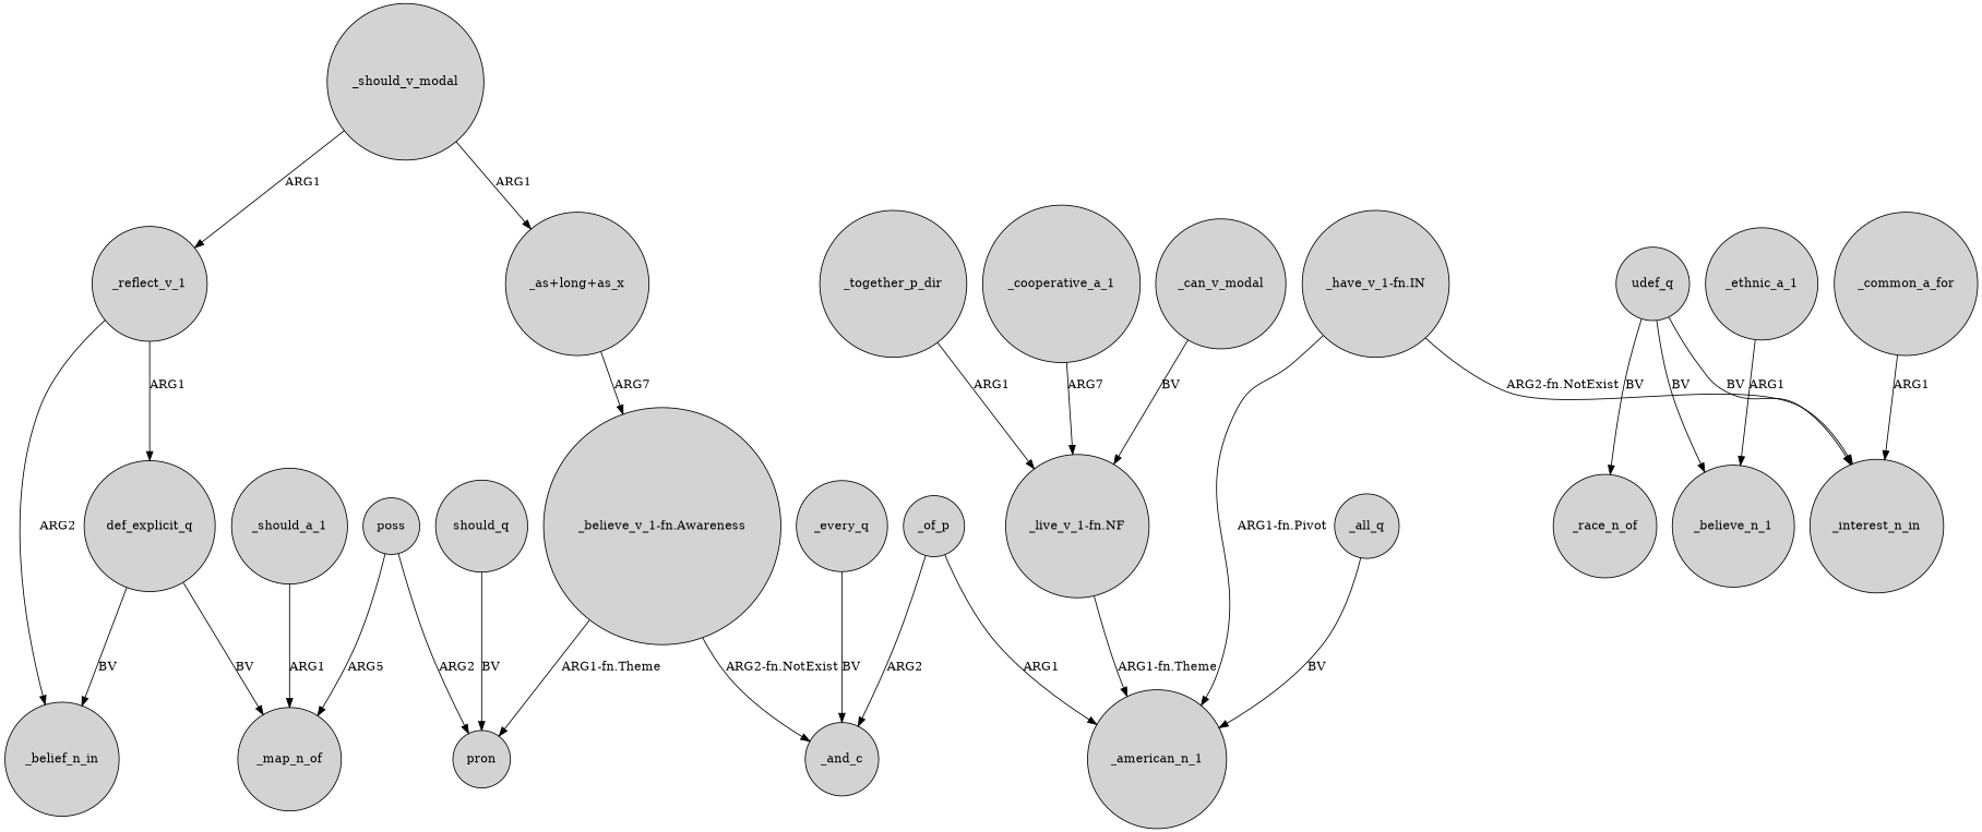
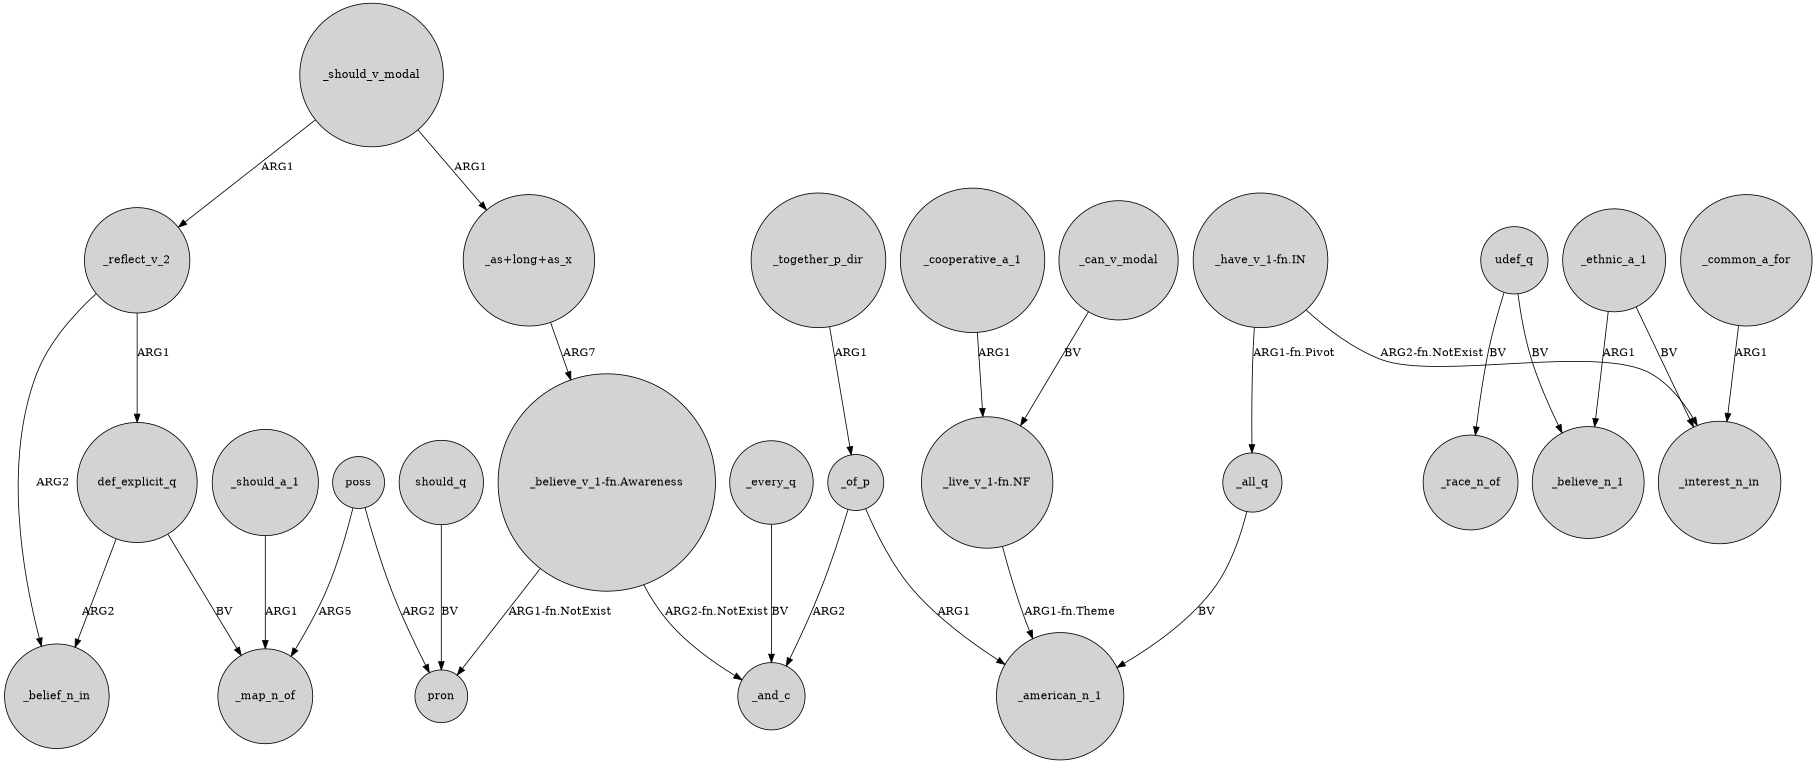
  digraph {
    node [shape=circle style=filled]
-   _reflect_v_1
+   _reflect_v_1 [label=_reflect_v_2]
    _belief_n_in
    def_explicit_q
    _every_q
    _and_c
    udef_q
    _race_n_of
    n8 [label=_believe_n_1]
    _interest_n_in
    "_live_v_1-fn.NF"
    _american_n_1
    poss
    _map_n_of
    pron
    _together_p_dir
    _cooperative_a_1
    _ethnic_a_1
    "_have_v_1-fn.IN"
    _of_p
    n20 [label=should_q]
    n21 [label=_should_a_1]
    "_as+long+as_x"
    "_believe_v_1-fn.Awareness"
    _should_v_modal
    _can_v_modal
    _all_q
    _common_a_for
    _reflect_v_1 -> _belief_n_in [label=ARG2]
    _reflect_v_1 -> def_explicit_q [label=ARG1]
-   def_explicit_q -> _belief_n_in [label=BV]
+   def_explicit_q -> _belief_n_in [label=ARG2]
    def_explicit_q -> _map_n_of [label=BV]
    _every_q -> _and_c [label=BV]
    udef_q -> _race_n_of [label=BV]
    udef_q -> n8 [label=BV]
-   udef_q -> _interest_n_in [label=BV]
+   _ethnic_a_1 -> _interest_n_in [label=BV]
    "_live_v_1-fn.NF" -> _american_n_1 [label="ARG1-fn.Theme"]
    poss -> _map_n_of [label=ARG5]
    poss -> pron [label=ARG2]
-   _together_p_dir -> "_live_v_1-fn.NF" [label=ARG1]
-   _cooperative_a_1 -> "_live_v_1-fn.NF" [label=ARG7]
+   _together_p_dir -> _of_p [label=ARG1]
+   _cooperative_a_1 -> "_live_v_1-fn.NF" [label=ARG1]
    _ethnic_a_1 -> n8 [label=ARG1]
    "_have_v_1-fn.IN" -> _interest_n_in [label="ARG2-fn.NotExist"]
-   "_have_v_1-fn.IN" -> _american_n_1 [label="ARG1-fn.Pivot"]
+   "_have_v_1-fn.IN" -> _all_q [label="ARG1-fn.Pivot"]
    _of_p -> _and_c [label=ARG2]
    _of_p -> _american_n_1 [label=ARG1]
    n20 -> pron [label=BV]
    n21 -> _map_n_of [label=ARG1]
    "_as+long+as_x" -> "_believe_v_1-fn.Awareness" [label=ARG7]
    "_believe_v_1-fn.Awareness" -> _and_c [label="ARG2-fn.NotExist"]
-   "_believe_v_1-fn.Awareness" -> pron [label="ARG1-fn.Theme"]
+   "_believe_v_1-fn.Awareness" -> pron [label="ARG1-fn.NotExist"]
    _should_v_modal -> _reflect_v_1 [label=ARG1]
    _should_v_modal -> "_as+long+as_x" [label=ARG1]
    _can_v_modal -> "_live_v_1-fn.NF" [label=BV]
    _all_q -> _american_n_1 [label=BV]
    _common_a_for -> _interest_n_in [label=ARG1]
  }
